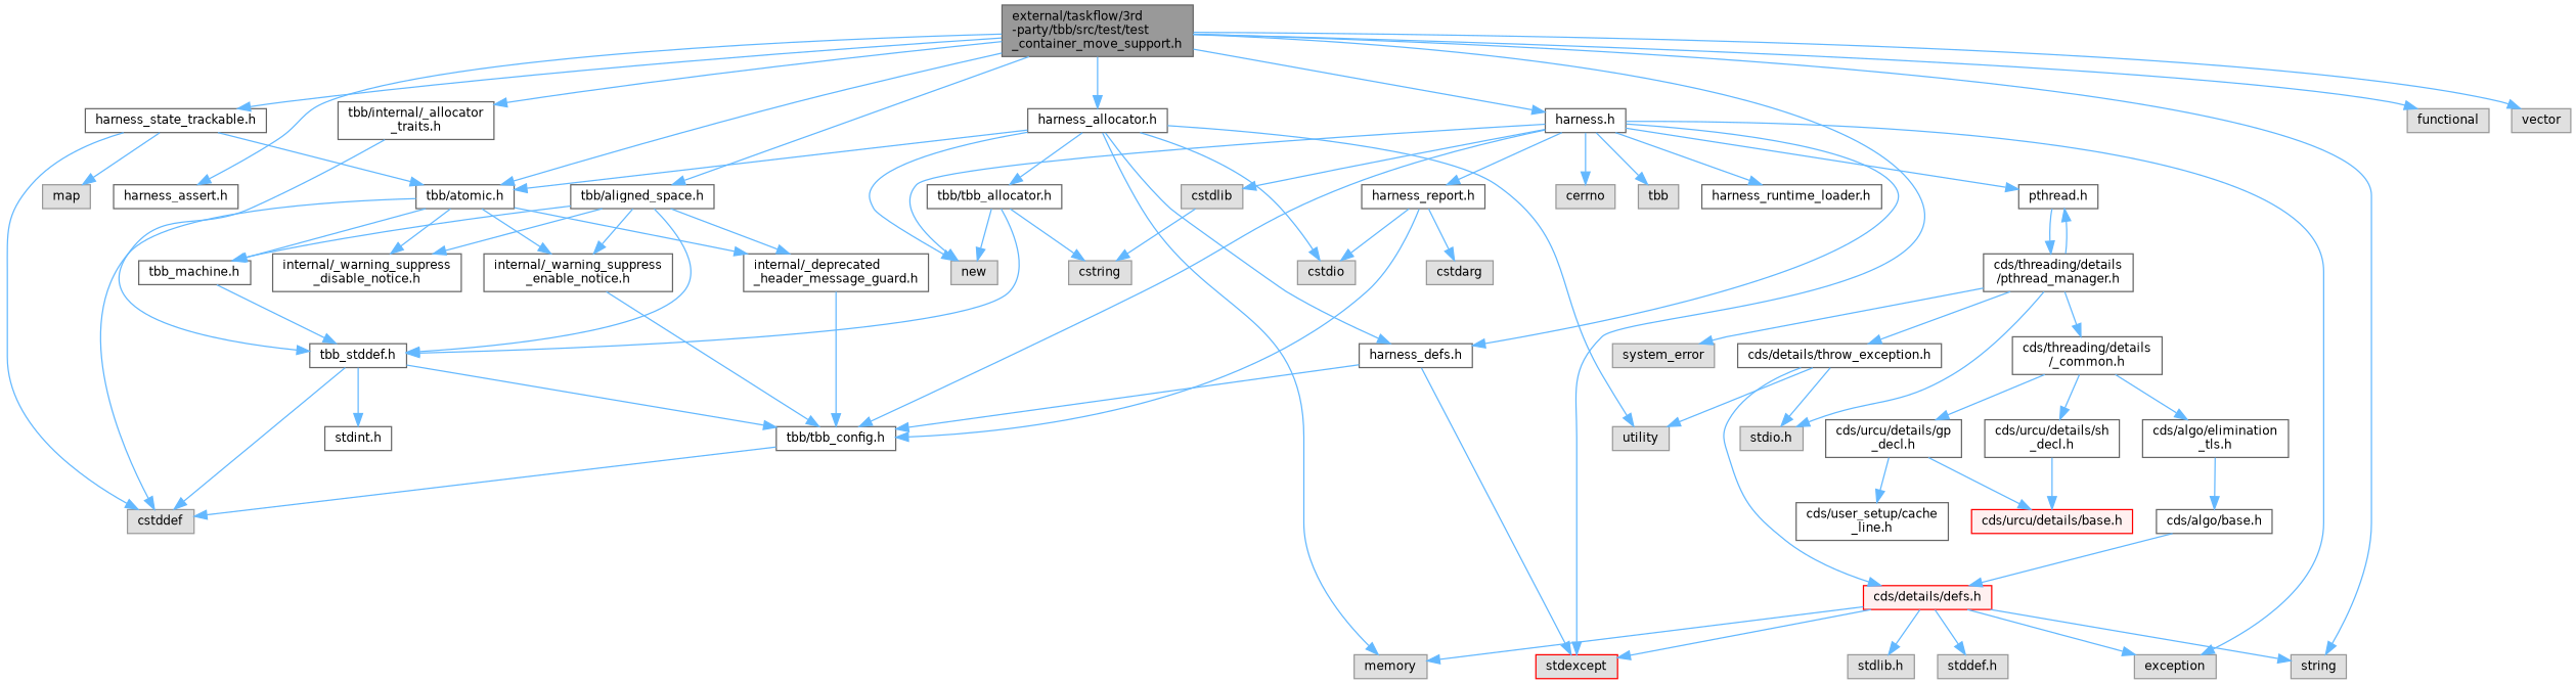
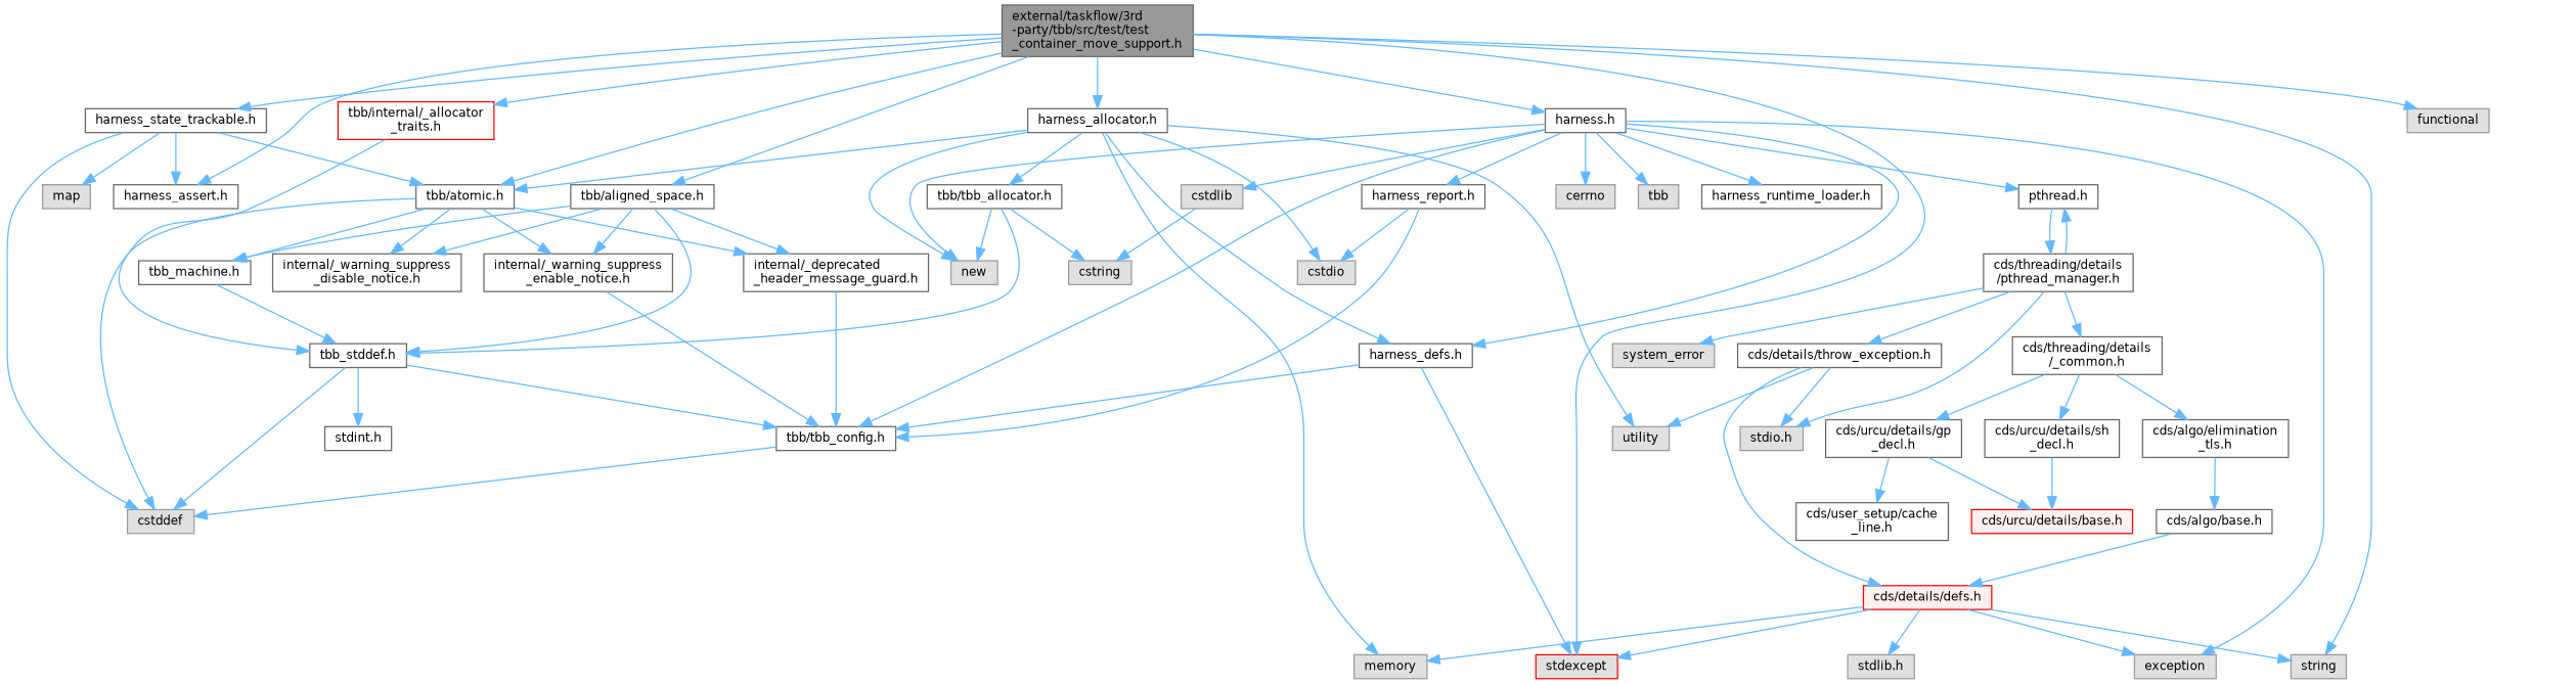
  digraph {
    node [color=grey40 fillcolor=white fontname=Helvetica fontsize=10 shape=box style=filled]
    edge [color=steelblue1 fontname=Helvetica fontsize=10 labelfontname=Helvetica labelfontsize=10 style=solid]
    n1 [color=gray40 fillcolor=grey60 fontcolor=black height=0.2 label="external/taskflow/3rd\l-party/tbb/src/test/test\l_container_move_support.h" width=0.4]
    n2 [height=0.2 label="harness.h" width=0.4]
    n3 [color=red fillcolor="#E0E0E0" height=0.2 label=stdexcept width=0.4]
    n4 [color=grey60 fillcolor="#E0E0E0" height=0.2 label=string width=0.4]
    n5 [height=0.2 label="harness_assert.h" width=0.4]
    n6 [height=0.2 label="harness_allocator.h" width=0.4]
    n7 [height=0.2 label="tbb/atomic.h" width=0.4]
    n8 [height=0.2 label="harness_state_trackable.h" width=0.4]
    n9 [height=0.2 label="tbb/aligned_space.h" width=0.4]
-   n10 [height=0.2 label="tbb/internal/_allocator\l_traits.h" width=0.4]
+   n10 [color=red height=0.2 label="tbb/internal/_allocator\l_traits.h" width=0.4]
    n11 [color=grey60 fillcolor="#E0E0E0" height=0.2 label=functional width=0.4]
-   n12 [color=grey60 fillcolor="#E0E0E0" height=0.2 label=vector width=0.4]
    n13 [height=0.2 label="tbb/tbb_config.h" width=0.4]
    n14 [height=0.2 label="harness_defs.h" width=0.4]
    n15 [color=grey60 fillcolor="#E0E0E0" height=0.2 label=cstdlib width=0.4]
    n16 [color=grey60 fillcolor="#E0E0E0" height=0.2 label=cerrno width=0.4]
    n17 [color=grey60 fillcolor="#E0E0E0" height=0.2 label=tbb width=0.4]
    n18 [color=grey60 fillcolor="#E0E0E0" height=0.2 label=new width=0.4]
    n19 [height=0.2 label="pthread.h" width=0.4]
    n20 [color=grey60 fillcolor="#E0E0E0" height=0.2 label=exception width=0.4]
    n21 [height=0.2 label="harness_runtime_loader.h" width=0.4]
    n22 [height=0.2 label="harness_report.h" width=0.4]
    n23 [color=grey60 fillcolor="#E0E0E0" height=0.2 label=memory width=0.4]
    n24 [color=grey60 fillcolor="#E0E0E0" height=0.2 label=utility width=0.4]
    n25 [color=grey60 fillcolor="#E0E0E0" height=0.2 label=cstdio width=0.4]
    n26 [height=0.2 label="tbb/tbb_allocator.h" width=0.4]
    n27 [color=grey60 fillcolor="#E0E0E0" height=0.2 label=cstddef width=0.4]
    n28 [height=0.2 label="internal/_deprecated\l_header_message_guard.h" width=0.4]
    n29 [height=0.2 label="internal/_warning_suppress\l_enable_notice.h" width=0.4]
    n30 [height=0.2 label="tbb_machine.h" width=0.4]
    n31 [height=0.2 label="internal/_warning_suppress\l_disable_notice.h" width=0.4]
    n32 [color=grey60 fillcolor="#E0E0E0" height=0.2 label=map width=0.4]
    n33 [height=0.2 label="tbb_stddef.h" width=0.4]
    n34 [color=grey60 fillcolor="#E0E0E0" height=0.2 label=cstring width=0.4]
    n35 [height=0.2 label="cds/threading/details\l/pthread_manager.h" width=0.4]
-   n36 [color=grey60 fillcolor="#E0E0E0" height=0.2 label=cstdarg width=0.4]
    n37 [color=grey60 fillcolor="#E0E0E0" height=0.2 label=system_error width=0.4]
    n38 [color=grey60 fillcolor="#E0E0E0" height=0.2 label="stdio.h" width=0.4]
    n39 [height=0.2 label="cds/threading/details\l/_common.h" width=0.4]
    n40 [height=0.2 label="cds/details/throw_exception.h" width=0.4]
    n41 [height=0.2 label="cds/urcu/details/gp\l_decl.h" width=0.4]
    n42 [height=0.2 label="cds/urcu/details/sh\l_decl.h" width=0.4]
    n43 [height=0.2 label="cds/algo/elimination\l_tls.h" width=0.4]
    n44 [color=red fillcolor="#FFF0F0" height=0.2 label="cds/details/defs.h" width=0.4]
    n45 [color=red fillcolor="#FFF0F0" height=0.2 label="cds/urcu/details/base.h" width=0.4]
    n46 [height=0.2 label="cds/user_setup/cache\l_line.h" width=0.4]
    n47 [height=0.2 label="cds/algo/base.h" width=0.4]
-   n48 [color=grey60 fillcolor="#E0E0E0" height=0.2 label="stddef.h" width=0.4]
    n49 [color=grey60 fillcolor="#E0E0E0" height=0.2 label="stdlib.h" width=0.4]
    n50 [height=0.2 label="stdint.h" width=0.4]
    n1 -> n2
    n1 -> n3
    n1 -> n4
    n1 -> n5
    n1 -> n6
    n1 -> n7
    n1 -> n8
    n1 -> n9
    n1 -> n10
    n1 -> n11
-   n1 -> n12
    n2 -> n13
    n2 -> n14
    n2 -> n15
    n2 -> n16
    n2 -> n17
    n2 -> n18
    n2 -> n19
    n2 -> n20
    n2 -> n21
    n2 -> n22
    n6 -> n7
    n6 -> n14
    n6 -> n18
    n6 -> n23
    n6 -> n24
    n6 -> n25
    n6 -> n26
    n7 -> n27
    n7 -> n28
    n7 -> n29
    n7 -> n30
    n7 -> n31
+   n8 -> n5
    n8 -> n7
    n8 -> n27
    n8 -> n32
    n9 -> n28
    n9 -> n29
    n9 -> n30
    n9 -> n31
    n9 -> n33
    n10 -> n33
    n13 -> n27
    n14 -> n3
    n14 -> n13
    n15 -> n34
    n19 -> n35
    n22 -> n13
    n22 -> n25
-   n22 -> n36
    n26 -> n18
    n26 -> n33
    n26 -> n34
    n28 -> n13
    n29 -> n13
    n30 -> n33
    n33 -> n13
    n33 -> n27
    n33 -> n50
    n35 -> n19
    n35 -> n37
    n35 -> n38
    n35 -> n39
    n35 -> n40
    n39 -> n41
    n39 -> n42
    n39 -> n43
    n40 -> n24
    n40 -> n38
    n40 -> n44
    n41 -> n45
    n41 -> n46
    n42 -> n45
    n43 -> n47
    n44 -> n3
    n44 -> n4
    n44 -> n20
    n44 -> n23
-   n44 -> n48
    n44 -> n49
    n47 -> n44
  }
